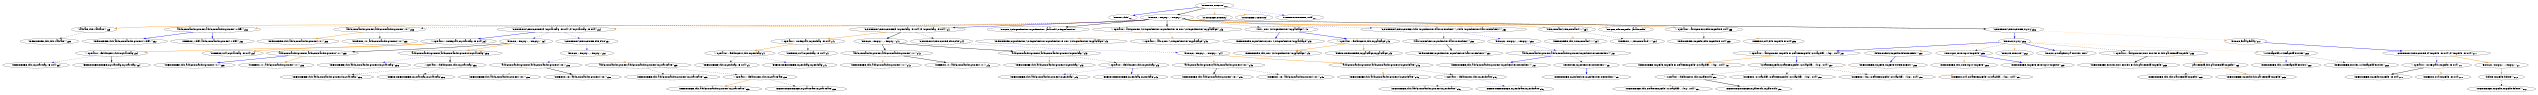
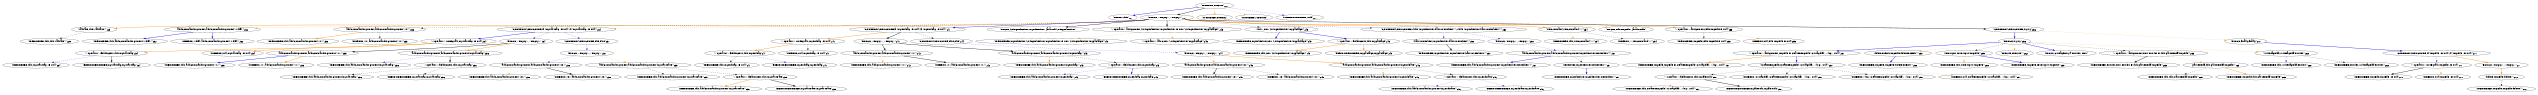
  digraph {
    edge [color=black style=dashed]
    n1 [label=<(METHOD,execute)<SUB>227</SUB>>]
    n2 [label=<(PARAM,this)<SUB>227</SUB>>]
    n3 [label=<(BLOCK,&lt;empty&gt;,&lt;empty&gt;)<SUB>227</SUB>>]
    n4 [label=<(MODIFIER,PUBLIC)>]
    n5 [label=<(MODIFIER,VIRTUAL)>]
    n6 [label=<(METHOD_RETURN,void)<SUB>227</SUB>>]
    n7 [label=<(validate,this.validate())<SUB>229</SUB>>]
    n8 [label=<(addCommandArgument,addCommandArgument(&quot;rdiff&quot;))<SUB>232</SUB>>]
    n9 [label=<(addCommandArgument,addCommandArgument(&quot;-s&quot;))<SUB>233</SUB>>]
    n10 [label=<(CONTROL_STRUCTURE,if (mystartTag != null),if (mystartTag != null))<SUB>234</SUB>>]
    n11 [label=<(CONTROL_STRUCTURE,if (myendTag != null),if (myendTag != null))<SUB>241</SUB>>]
    n12 [label=<(LOCAL,StringTokenizer myTokenizer: java.util.StringTokenizer)>]
    n13 [label=<(&lt;operator&gt;.assignment,StringTokenizer myTokenizer = new StringTokenizer(mypackage))<SUB>249</SUB>>]
-   n14 [label=<(&lt;init&gt;,new StringTokenizer(mypackage))<SUB>749</SUB>>]
+   n14 [label=<(&lt;init&gt;,new StringTokenizer(mypackage))<SUB>249</SUB>>]
    n15 [label=<(CONTROL_STRUCTURE,while (myTokenizer.hasMoreTokens()),while (myTokenizer.hasMoreTokens()))<SUB>250</SUB>>]
    n16 [label=<(setCommand,setCommand(&quot;&quot;))<SUB>254</SUB>>]
    n17 [label=<(LOCAL,File tmpFile: java.io.File)>]
    n18 [label=<(&lt;operator&gt;.assignment,File tmpFile = null)<SUB>255</SUB>>]
    n19 [label=<(CONTROL_STRUCTURE,try,try)<SUB>256</SUB>>]
    n20 [label=<(IDENTIFIER,this,this.validate())<SUB>229</SUB>>]
    n21 [label=<(IDENTIFIER,this,addCommandArgument(&quot;rdiff&quot;))<SUB>232</SUB>>]
    n22 [label=<(LITERAL,&quot;rdiff&quot;,addCommandArgument(&quot;rdiff&quot;))<SUB>232</SUB>>]
    n23 [label=<(IDENTIFIER,this,addCommandArgument(&quot;-s&quot;))<SUB>233</SUB>>]
    n24 [label=<(LITERAL,&quot;-s&quot;,addCommandArgument(&quot;-s&quot;))<SUB>233</SUB>>]
    n25 [label=<(&lt;operator&gt;.notEquals,mystartTag != null)<SUB>234</SUB>>]
    n26 [label=<(BLOCK,&lt;empty&gt;,&lt;empty&gt;)<SUB>234</SUB>>]
    n27 [label=<(CONTROL_STRUCTURE,else,else)<SUB>237</SUB>>]
    n28 [label=<(&lt;operator&gt;.notEquals,myendTag != null)<SUB>241</SUB>>]
    n29 [label=<(BLOCK,&lt;empty&gt;,&lt;empty&gt;)<SUB>241</SUB>>]
    n30 [label=<(CONTROL_STRUCTURE,else,else)<SUB>244</SUB>>]
    n31 [label=<(IDENTIFIER,myTokenizer,StringTokenizer myTokenizer = new StringTokenizer(mypackage))<SUB>249</SUB>>]
    n32 [label=<(&lt;operator&gt;.alloc,new StringTokenizer(mypackage))<SUB>249</SUB>>]
    n33 [label=<(IDENTIFIER,myTokenizer,new StringTokenizer(mypackage))<SUB>249</SUB>>]
    n34 [label=<(&lt;operator&gt;.fieldAccess,this.mypackage)<SUB>249</SUB>>]
    n35 [label=<(hasMoreTokens,myTokenizer.hasMoreTokens())<SUB>250</SUB>>]
    n36 [label=<(BLOCK,&lt;empty&gt;,&lt;empty&gt;)<SUB>250</SUB>>]
    n37 [label=<(IDENTIFIER,this,setCommand(&quot;&quot;))<SUB>254</SUB>>]
    n38 [label=<(LITERAL,&quot;&quot;,setCommand(&quot;&quot;))<SUB>254</SUB>>]
    n39 [label=<(IDENTIFIER,tmpFile,File tmpFile = null)<SUB>255</SUB>>]
    n40 [label=<(LITERAL,null,File tmpFile = null)<SUB>255</SUB>>]
    n41 [label=<(BLOCK,try,try)<SUB>256</SUB>>]
    n42 [label=<(BLOCK,finally,finally)<SUB>270</SUB>>]
    n43 [label=<(&lt;operator&gt;.fieldAccess,this.mystartTag)<SUB>234</SUB>>]
    n44 [label=<(LITERAL,null,mystartTag != null)<SUB>234</SUB>>]
    n45 [label=<(addCommandArgument,addCommandArgument(&quot;-r&quot;))<SUB>235</SUB>>]
    n46 [label=<(addCommandArgument,addCommandArgument(mystartTag))<SUB>236</SUB>>]
    n47 [label=<(BLOCK,&lt;empty&gt;,&lt;empty&gt;)<SUB>237</SUB>>]
    n48 [label=<(IDENTIFIER,this,mystartTag != null)<SUB>234</SUB>>]
    n49 [label=<(FIELD_IDENTIFIER,mystartTag,mystartTag)<SUB>234</SUB>>]
    n50 [label=<(IDENTIFIER,this,addCommandArgument(&quot;-r&quot;))<SUB>235</SUB>>]
    n51 [label=<(LITERAL,&quot;-r&quot;,addCommandArgument(&quot;-r&quot;))<SUB>235</SUB>>]
    n52 [label=<(IDENTIFIER,this,addCommandArgument(mystartTag))<SUB>236</SUB>>]
    n53 [label=<(&lt;operator&gt;.fieldAccess,this.mystartTag)<SUB>236</SUB>>]
    n54 [label=<(IDENTIFIER,this,addCommandArgument(mystartTag))<SUB>236</SUB>>]
    n55 [label=<(FIELD_IDENTIFIER,mystartTag,mystartTag)<SUB>236</SUB>>]
    n56 [label=<(addCommandArgument,addCommandArgument(&quot;-D&quot;))<SUB>238</SUB>>]
    n57 [label=<(addCommandArgument,addCommandArgument(mystartDate))<SUB>239</SUB>>]
    n58 [label=<(IDENTIFIER,this,addCommandArgument(&quot;-D&quot;))<SUB>238</SUB>>]
    n59 [label=<(LITERAL,&quot;-D&quot;,addCommandArgument(&quot;-D&quot;))<SUB>238</SUB>>]
    n60 [label=<(IDENTIFIER,this,addCommandArgument(mystartDate))<SUB>239</SUB>>]
    n61 [label=<(&lt;operator&gt;.fieldAccess,this.mystartDate)<SUB>239</SUB>>]
    n62 [label=<(IDENTIFIER,this,addCommandArgument(mystartDate))<SUB>239</SUB>>]
    n63 [label=<(FIELD_IDENTIFIER,mystartDate,mystartDate)<SUB>239</SUB>>]
    n64 [label=<(&lt;operator&gt;.fieldAccess,this.myendTag)<SUB>241</SUB>>]
    n65 [label=<(LITERAL,null,myendTag != null)<SUB>241</SUB>>]
    n66 [label=<(addCommandArgument,addCommandArgument(&quot;-r&quot;))<SUB>242</SUB>>]
    n67 [label=<(addCommandArgument,addCommandArgument(myendTag))<SUB>243</SUB>>]
    n68 [label=<(BLOCK,&lt;empty&gt;,&lt;empty&gt;)<SUB>244</SUB>>]
    n69 [label=<(IDENTIFIER,this,myendTag != null)<SUB>241</SUB>>]
    n70 [label=<(FIELD_IDENTIFIER,myendTag,myendTag)<SUB>241</SUB>>]
    n71 [label=<(IDENTIFIER,this,addCommandArgument(&quot;-r&quot;))<SUB>242</SUB>>]
    n72 [label=<(LITERAL,&quot;-r&quot;,addCommandArgument(&quot;-r&quot;))<SUB>242</SUB>>]
    n73 [label=<(IDENTIFIER,this,addCommandArgument(myendTag))<SUB>243</SUB>>]
    n74 [label=<(&lt;operator&gt;.fieldAccess,this.myendTag)<SUB>243</SUB>>]
    n75 [label=<(IDENTIFIER,this,addCommandArgument(myendTag))<SUB>243</SUB>>]
    n76 [label=<(FIELD_IDENTIFIER,myendTag,myendTag)<SUB>243</SUB>>]
    n77 [label=<(addCommandArgument,addCommandArgument(&quot;-D&quot;))<SUB>245</SUB>>]
    n78 [label=<(addCommandArgument,addCommandArgument(myendDate))<SUB>246</SUB>>]
    n79 [label=<(IDENTIFIER,this,addCommandArgument(&quot;-D&quot;))<SUB>245</SUB>>]
    n80 [label=<(LITERAL,&quot;-D&quot;,addCommandArgument(&quot;-D&quot;))<SUB>245</SUB>>]
    n81 [label=<(IDENTIFIER,this,addCommandArgument(myendDate))<SUB>246</SUB>>]
    n82 [label=<(&lt;operator&gt;.fieldAccess,this.myendDate)<SUB>246</SUB>>]
    n83 [label=<(IDENTIFIER,this,addCommandArgument(myendDate))<SUB>246</SUB>>]
    n84 [label=<(FIELD_IDENTIFIER,myendDate,myendDate)<SUB>246</SUB>>]
    n85 [label=<(IDENTIFIER,this,new StringTokenizer(mypackage))<SUB>249</SUB>>]
    n86 [label=<(FIELD_IDENTIFIER,mypackage,mypackage)<SUB>249</SUB>>]
    n87 [label=<(IDENTIFIER,myTokenizer,myTokenizer.hasMoreTokens())<SUB>250</SUB>>]
    n88 [label=<(addCommandArgument,addCommandArgument(myTokenizer.nextToken()))<SUB>251</SUB>>]
    n89 [label=<(IDENTIFIER,this,addCommandArgument(myTokenizer.nextToken()))<SUB>251</SUB>>]
    n90 [label=<(nextToken,myTokenizer.nextToken())<SUB>251</SUB>>]
    n91 [label=<(IDENTIFIER,myTokenizer,myTokenizer.nextToken())<SUB>251</SUB>>]
    n92 [label=<(&lt;operator&gt;.assignment,tmpFile = createTempFile(&quot;cvstagdiff&quot;, &quot;.log&quot;, null))<SUB>257</SUB>>]
    n93 [label=<(deleteOnExit,tmpFile.deleteOnExit())<SUB>258</SUB>>]
    n94 [label=<(setOutput,setOutput(tmpFile))<SUB>259</SUB>>]
    n95 [label=<(execute,execute())<SUB>262</SUB>>]
    n96 [label=<(LOCAL,CvsTagEntry[] entries: ANY)>]
    n97 [label=<(&lt;operator&gt;.assignment,ANY entries = this.parseRDiff(tmpFile))<SUB>265</SUB>>]
    n98 [label=<(writeTagDiff,writeTagDiff(entries))<SUB>268</SUB>>]
    n99 [label=<(CONTROL_STRUCTURE,if (tmpFile != null),if (tmpFile != null))<SUB>271</SUB>>]
    n100 [label=<(IDENTIFIER,tmpFile,tmpFile = createTempFile(&quot;cvstagdiff&quot;, &quot;.log&quot;, null))<SUB>257</SUB>>]
    n101 [label=<(createTempFile,createTempFile(&quot;cvstagdiff&quot;, &quot;.log&quot;, null))<SUB>257</SUB>>]
    n102 [label=<(IDENTIFIER,tmpFile,tmpFile.deleteOnExit())<SUB>258</SUB>>]
    n103 [label=<(IDENTIFIER,this,setOutput(tmpFile))<SUB>258</SUB>>]
    n104 [label=<(IDENTIFIER,tmpFile,setOutput(tmpFile))<SUB>259</SUB>>]
    n105 [label=<(IDENTIFIER,entries,ANY entries = this.parseRDiff(tmpFile))<SUB>265</SUB>>]
    n106 [label=<(parseRDiff,this.parseRDiff(tmpFile))<SUB>265</SUB>>]
    n107 [label=<(IDENTIFIER,this,writeTagDiff(entries))<SUB>268</SUB>>]
    n108 [label=<(IDENTIFIER,entries,writeTagDiff(entries))<SUB>268</SUB>>]
    n109 [label=<(&lt;operator&gt;.fieldAccess,this.myfileUtils)<SUB>257</SUB>>]
    n110 [label=<(LITERAL,&quot;cvstagdiff&quot;,createTempFile(&quot;cvstagdiff&quot;, &quot;.log&quot;, null))<SUB>257</SUB>>]
    n111 [label=<(LITERAL,&quot;.log&quot;,createTempFile(&quot;cvstagdiff&quot;, &quot;.log&quot;, null))<SUB>257</SUB>>]
    n112 [label=<(LITERAL,null,createTempFile(&quot;cvstagdiff&quot;, &quot;.log&quot;, null))<SUB>257</SUB>>]
    n113 [label=<(IDENTIFIER,this,createTempFile(&quot;cvstagdiff&quot;, &quot;.log&quot;, null))<SUB>257</SUB>>]
    n114 [label=<(FIELD_IDENTIFIER,myfileUtils,myfileUtils)<SUB>257</SUB>>]
    n115 [label=<(IDENTIFIER,this,this.parseRDiff(tmpFile))<SUB>265</SUB>>]
    n116 [label=<(IDENTIFIER,tmpFile,this.parseRDiff(tmpFile))<SUB>265</SUB>>]
    n117 [label=<(&lt;operator&gt;.notEquals,tmpFile != null)<SUB>271</SUB>>]
    n118 [label=<(BLOCK,&lt;empty&gt;,&lt;empty&gt;)<SUB>271</SUB>>]
    n119 [label=<(IDENTIFIER,tmpFile,tmpFile != null)<SUB>271</SUB>>]
    n120 [label=<(LITERAL,null,tmpFile != null)<SUB>271</SUB>>]
    n121 [label=<(delete,tmpFile.delete())<SUB>272</SUB>>]
    n122 [label=<(IDENTIFIER,tmpFile,tmpFile.delete())<SUB>272</SUB>>]
    n1 -> n2 [color=blue style=bold]
    n1 -> n3 [style=bold]
    n1 -> n4 [color=darkorange]
    n1 -> n5 [color=darkorange]
    n1 -> n6 [color=blue]
    n3 -> n7 [color=darkorange style=bold]
    n3 -> n8 [color=darkorange]
    n3 -> n9
    n3 -> n10 [color=darkorange]
    n3 -> n11 [color=blue style=bold]
    n3 -> n12 [style=bold]
    n3 -> n13 [style=bold]
    n3 -> n14
    n3 -> n15 [color=blue]
    n3 -> n16 [color=darkorange style=bold]
    n3 -> n17 [color=darkorange]
    n3 -> n18 [color=darkorange style=bold]
    n3 -> n19 [style=bold]
    n7 -> n20
    n8 -> n21 [color=blue style=bold]
    n8 -> n22 [color=blue style=bold]
    n9 -> n23 [color=darkorange style=bold]
    n9 -> n24
    n10 -> n25 [color=blue style=bold]
    n10 -> n26 [color=blue]
    n10 -> n27 [color=blue]
    n11 -> n28 [color=darkorange style=bold]
    n11 -> n29 [style=bold]
    n11 -> n30
    n13 -> n31 [color=darkorange]
    n13 -> n32 [color=darkorange]
    n14 -> n33 [color=blue style=bold]
    n14 -> n34 [color=blue style=bold]
    n15 -> n35 [color=blue]
    n15 -> n36 [color=blue]
    n16 -> n37 [color=darkorange]
    n16 -> n38
    n18 -> n39
    n18 -> n40 [color=darkorange]
    n19 -> n41 [color=blue style=bold]
    n19 -> n42 [color=darkorange]
    n25 -> n43 [color=darkorange style=bold]
    n25 -> n44 [color=darkorange style=bold]
    n26 -> n45 [style=bold]
    n26 -> n46 [color=darkorange style=bold]
    n27 -> n47 [color=blue]
    n28 -> n64 [color=darkorange style=bold]
    n28 -> n65
    n29 -> n66 [style=bold]
    n29 -> n67 [style=bold]
    n30 -> n68 [color=blue]
    n34 -> n85 [color=darkorange style=bold]
    n34 -> n86 [color=darkorange style=bold]
    n35 -> n87 [style=bold]
    n36 -> n88 [color=blue]
    n41 -> n92 [color=blue style=bold]
    n41 -> n93 [color=darkorange]
    n41 -> n94
    n41 -> n95 [color=darkorange]
    n41 -> n96 [color=blue style=bold]
    n41 -> n97
    n41 -> n98 [color=darkorange]
    n42 -> n99 [color=blue style=bold]
    n43 -> n48 [color=blue]
    n43 -> n49 [style=bold]
    n45 -> n50 [color=blue style=bold]
    n45 -> n51 [color=darkorange style=bold]
    n46 -> n52 [color=blue]
    n46 -> n53 [style=bold]
    n47 -> n56 [color=blue]
    n47 -> n57 [color=darkorange]
    n53 -> n54
    n53 -> n55
    n56 -> n58 [color=darkorange]
    n56 -> n59 [style=bold]
    n57 -> n60
    n57 -> n61
    n61 -> n62 [color=darkorange style=bold]
-   n61 -> n63
+   n61 -> n63 [style=bold]
    n64 -> n69
    n64 -> n70 [color=blue]
    n66 -> n71 [color=darkorange]
    n66 -> n72 [style=bold]
    n67 -> n73 [color=darkorange style=bold]
    n67 -> n74
    n68 -> n77 [color=darkorange]
    n68 -> n78 [color=darkorange style=bold]
    n74 -> n75 [color=blue]
    n74 -> n76 [color=blue style=bold]
    n77 -> n79 [style=bold]
    n77 -> n80
    n78 -> n81 [color=darkorange]
    n78 -> n82
    n82 -> n83 [color=blue]
    n82 -> n84 [color=blue]
    n88 -> n89 [color=blue style=bold]
    n88 -> n90
    n90 -> n91 [color=blue style=bold]
    n92 -> n100 [color=darkorange style=bold]
    n92 -> n101 [color=blue style=bold]
    n93 -> n102 [color=blue style=bold]
    n94 -> n103 [color=darkorange]
    n94 -> n104 [color=blue style=bold]
    n97 -> n105 [style=bold]
    n97 -> n106 [color=darkorange]
    n98 -> n107 [color=blue]
    n98 -> n108
    n99 -> n117 [color=blue]
    n99 -> n118 [color=darkorange style=bold]
    n101 -> n109
    n101 -> n110
    n101 -> n111
    n101 -> n112 [color=darkorange]
    n106 -> n115
    n106 -> n116 [color=darkorange style=bold]
    n109 -> n113 [color=darkorange]
    n109 -> n114 [style=bold]
    n117 -> n119 [style=bold]
    n117 -> n120 [color=darkorange]
    n118 -> n121 [color=darkorange style=bold]
    n121 -> n122
  }
